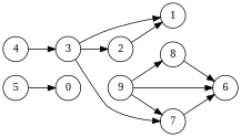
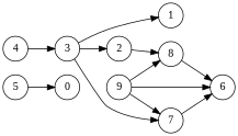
  digraph {
    fontname="Liberation Serif"
    rankdir=LR
    splines=true
    node [fontname="Liberation Serif" shape=ellipse]
    edge [fontname="Liberation Serif"]
    n1 [height=0.3 label=0 width=0.3]
    n2 [height=0.3 label=1 width=0.3]
    n3 [height=0.3 label=2 width=0.3]
    n4 [height=0.3 label=3 width=0.3]
    n5 [height=0.3 label=7 width=0.3]
    n6 [height=0.3 label=4 width=0.3]
    n7 [height=0.3 label=5 width=0.3]
    n8 [height=0.3 label=6 width=0.3]
    n9 [height=0.3 label=8 width=0.3]
    n10 [height=0.3 label=9 width=0.3]
-   n3 -> n2
+   n3 -> n9
    n4 -> n2
    n4 -> n3
    n4 -> n5
    n5 -> n8
    n6 -> n4
    n7 -> n1
    n9 -> n8
    n10 -> n5
    n10 -> n8
    n10 -> n9
  }
